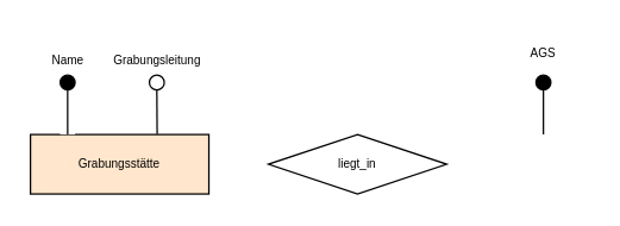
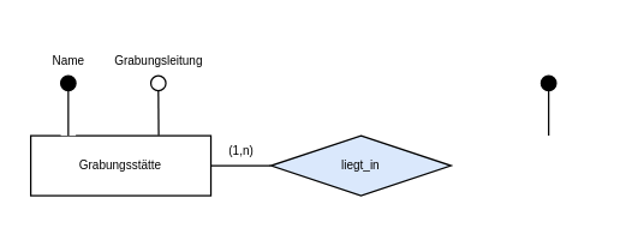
  <mxCell id="0" />
  <mxCell id="1" parent="0" />
- <mxCell id="2" value="Grabungsstätte" style="rounded=0;whiteSpace=wrap;html=1;sketch=0;fontSize=8;fillColor=#ffe6cc;" vertex="1" parent="1"><mxGeometry x="20" y="90" width="120" height="40" as="geometry" /></mxCell>
- <mxCell id="3" value="liegt_in" style="rhombus;whiteSpace=wrap;html=1;rounded=0;sketch=0;fontSize=8;fillColor=#FFFFFF;" vertex="1" parent="1"><mxGeometry x="180" y="90" width="120" height="40" as="geometry" /></mxCell>
+ <mxCell id="2" value="Grabungsstätte" style="rounded=0;whiteSpace=wrap;html=1;sketch=0;fontSize=8;fillColor=#FFFFFF;" vertex="1" parent="1"><mxGeometry x="20" y="90" width="120" height="40" as="geometry" /></mxCell>
+ <mxCell id="3" value="liegt_in" style="rhombus;whiteSpace=wrap;html=1;rounded=0;sketch=0;fontSize=8;fillColor=#dae8fc;" vertex="1" parent="1"><mxGeometry x="180" y="90" width="120" height="40" as="geometry" /></mxCell>
+ <mxCell id="4" value="(1,n)" style="endArrow=none;html=1;rounded=1;sketch=0;fontSize=8;curved=0;entryX=0;entryY=0.5;entryDx=0;entryDy=0;exitX=1;exitY=0.5;exitDx=0;exitDy=0;" edge="1" parent="1" source="2" target="3"><mxGeometry y="10" width="50" height="50" relative="1" as="geometry"><mxPoint x="90" y="200" as="sourcePoint" /><mxPoint x="140" y="150" as="targetPoint" /><mxPoint as="offset" /></mxGeometry></mxCell>
  <mxCell id="5" value="" style="group;fillColor=default;" vertex="1" connectable="0" parent="1"><mxGeometry x="40" y="50" width="10" height="40" as="geometry" /></mxCell>
  <mxCell id="6" value="" style="ellipse;whiteSpace=wrap;html=1;aspect=fixed;rounded=0;sketch=0;fillColor=#000000;" vertex="1" parent="5"><mxGeometry width="10" height="10" as="geometry" /></mxCell>
  <mxCell id="7" value="Name" style="endArrow=none;html=1;rounded=1;sketch=0;curved=0;entryX=0.5;entryY=1;entryDx=0;entryDy=0;fontSize=8;" edge="1" parent="5" target="6"><mxGeometry x="1" y="20" width="50" height="50" relative="1" as="geometry"><mxPoint x="5" y="40" as="sourcePoint" /><mxPoint x="40" y="20" as="targetPoint" /><mxPoint x="20" y="-20" as="offset" /></mxGeometry></mxCell>
  <mxCell id="8" value="" style="group" vertex="1" connectable="0" parent="1"><mxGeometry x="80" y="50" width="10" height="40" as="geometry" /></mxCell>
  <mxCell id="9" value="" style="ellipse;whiteSpace=wrap;html=1;aspect=fixed;rounded=0;sketch=0;" vertex="1" parent="1"><mxGeometry x="100" y="50" width="10" height="10" as="geometry" /></mxCell>
  <mxCell id="10" value="Grabungsleitung" style="endArrow=none;html=1;rounded=1;sketch=0;curved=0;entryX=0.5;entryY=1;entryDx=0;entryDy=0;fontSize=8;exitX=0.71;exitY=-0.005;exitDx=0;exitDy=0;exitPerimeter=0;" edge="1" parent="1" target="9" source="2"><mxGeometry x="1" y="20" width="50" height="50" relative="1" as="geometry"><mxPoint x="85" y="90" as="sourcePoint" /><mxPoint x="120" y="70" as="targetPoint" /><mxPoint x="20" y="-20" as="offset" /></mxGeometry></mxCell>
  <mxCell id="11" value="" style="group" vertex="1" connectable="0" parent="1"><mxGeometry x="360" y="50" width="10" height="40" as="geometry" /></mxCell>
  <mxCell id="12" value="" style="ellipse;whiteSpace=wrap;html=1;aspect=fixed;rounded=0;sketch=0;fillColor=#000000;" vertex="1" parent="11"><mxGeometry width="10" height="10" as="geometry" /></mxCell>
  <mxCell id="13" value="" style="endArrow=none;html=1;rounded=1;sketch=0;curved=0;entryX=0.5;entryY=1;entryDx=0;entryDy=0;" edge="1" parent="11" target="12"><mxGeometry width="50" height="50" relative="1" as="geometry"><mxPoint x="5" y="40" as="sourcePoint" /><mxPoint x="40" y="20" as="targetPoint" /></mxGeometry></mxCell>
- <mxCell id="14" value="AGS" style="text;html=1;strokeColor=none;fillColor=none;align=center;verticalAlign=middle;whiteSpace=wrap;rounded=0;sketch=0;fontSize=8;" vertex="1" parent="1"><mxGeometry x="335" y="20" width="60" height="30" as="geometry" /></mxCell>
